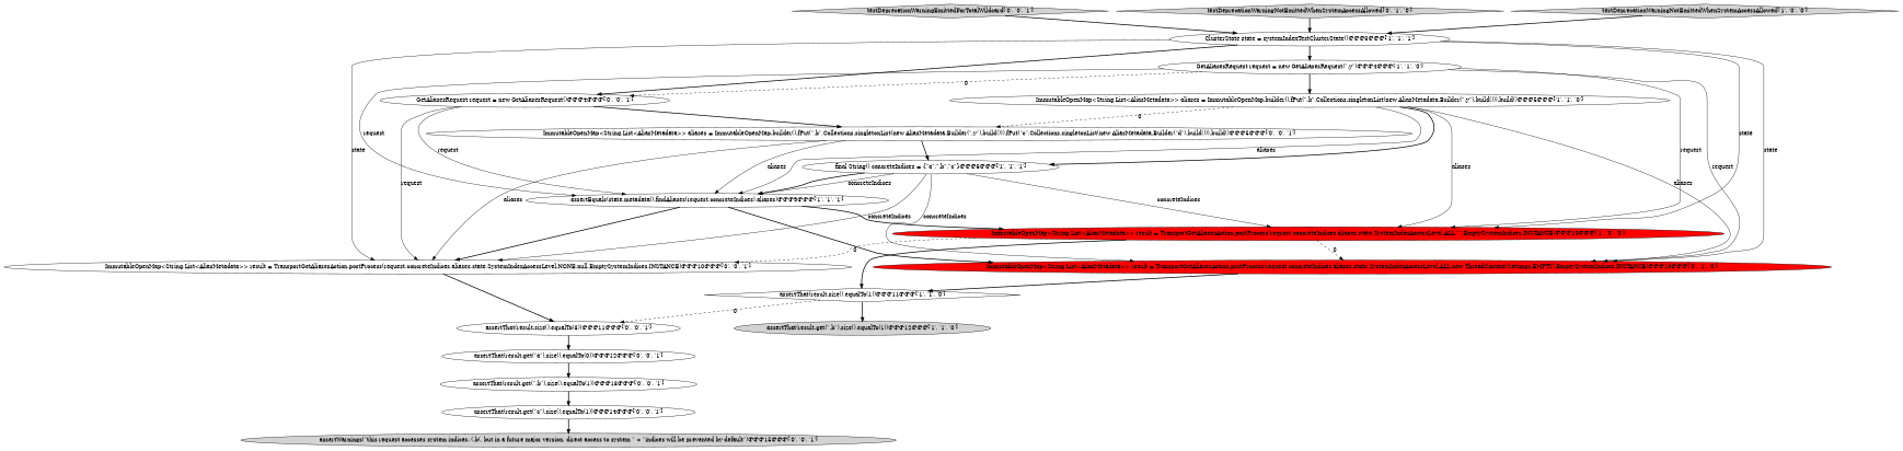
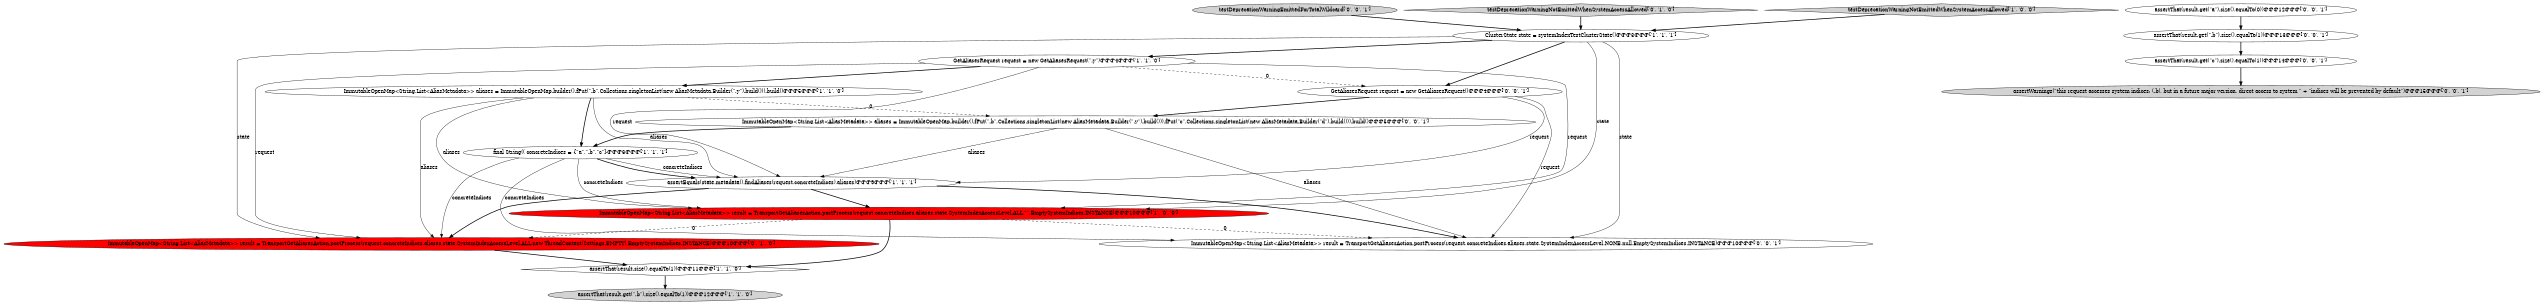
  digraph {
    node [fillcolor=white shape=ellipse style=filled]
    edge [style=bold]
-   n1 [fillcolor=lightgray label="testDeprecationWarningEmittedForTotalWildcard['0', '0', '1']" shape=diamond]
+   n1 [fillcolor=lightgray label="testDeprecationWarningEmittedForTotalWildcard['0', '0', '1']"]
    n2 [label="ClusterState state = systemIndexTestClusterState()@@@3@@@['1', '1', '1']"]
    n3 [label="ImmutableOpenMap<String,List<AliasMetadata>> result = TransportGetAliasesAction.postProcess(request,concreteIndices,aliases,state,SystemIndexAccessLevel.NONE,null,EmptySystemIndices.INSTANCE)@@@10@@@['0', '0', '1']"]
    n4 [fillcolor=red label="ImmutableOpenMap<String,List<AliasMetadata>> result = TransportGetAliasesAction.postProcess(request,concreteIndices,aliases,state,SystemIndexAccessLevel.ALL,\"\",EmptySystemIndices.INSTANCE)@@@10@@@['1', '0', '0']"]
    n5 [fillcolor=red label="ImmutableOpenMap<String,List<AliasMetadata>> result = TransportGetAliasesAction.postProcess(request,concreteIndices,aliases,state,SystemIndexAccessLevel.ALL,new ThreadContext(Settings.EMPTY),EmptySystemIndices.INSTANCE)@@@10@@@['0', '1', '0']"]
    n6 [label="GetAliasesRequest request = new GetAliasesRequest()@@@4@@@['0', '0', '1']"]
    n7 [label="GetAliasesRequest request = new GetAliasesRequest(\".y\")@@@4@@@['1', '1', '0']"]
-   n8 [label="assertThat(result.size(),equalTo(3))@@@11@@@['0', '0', '1']"]
    n9 [label="assertThat(result.get(\"a\").size(),equalTo(0))@@@12@@@['0', '0', '1']"]
    n10 [label="assertThat(result.get(\"c\").size(),equalTo(1))@@@14@@@['0', '0', '1']"]
    n11 [fillcolor=lightgray label="assertWarnings(\"this request accesses system indices: (.b(, but in a future major version, direct access to system \" + \"indices will be prevented by default\")@@@15@@@['0', '0', '1']"]
    n12 [fillcolor=lightgray label="assertThat(result.get(\".b\").size(),equalTo(1))@@@12@@@['1', '1', '0']"]
    n13 [label="assertThat(result.get(\".b\").size(),equalTo(1))@@@13@@@['0', '0', '1']"]
    n14 [label="assertThat(result.size(),equalTo(1))@@@11@@@['1', '1', '0']" shape=diamond]
    n15 [label="assertEquals(state.metadata().findAliases(request,concreteIndices),aliases)@@@9@@@['1', '1', '1']"]
    n16 [fillcolor=lightgray label="testDeprecationWarningNotEmittedWhenSystemAccessAllowed['0', '1', '0']" shape=diamond]
    n17 [label="ImmutableOpenMap<String,List<AliasMetadata>> aliases = ImmutableOpenMap.builder().fPut(\".b\",Collections.singletonList(new AliasMetadata.Builder(\".y\").build())).fPut(\"c\",Collections.singletonList(new AliasMetadata.Builder(\"d\").build())).build()@@@5@@@['0', '0', '1']"]
    n18 [label="ImmutableOpenMap<String,List<AliasMetadata>> aliases = ImmutableOpenMap.builder().fPut(\".b\",Collections.singletonList(new AliasMetadata.Builder(\".y\").build())).build()@@@5@@@['1', '1', '0']"]
    n19 [fillcolor=lightgray label="testDeprecationWarningNotEmittedWhenSystemAccessAllowed['1', '0', '0']" shape=diamond]
    n20 [label="final String(( concreteIndices = {\"a\",\".b\",\"c\"}@@@6@@@['1', '1', '1']"]
    n1 -> n2
    n2 -> n3 [label=state style=solid]
    n2 -> n4 [label=state style=solid]
    n2 -> n5 [label=state style=solid]
    n2 -> n6
    n2 -> n7
-   n3 -> n8
    n4 -> n3 [label=0 style=dashed]
    n4 -> n5 [label=0 style=dashed]
    n4 -> n14
    n5 -> n14
    n6 -> n3 [label=request style=solid]
    n6 -> n15 [label=request style=solid]
    n6 -> n17
    n7 -> n4 [label=request style=solid]
    n7 -> n5 [label=request style=solid]
    n7 -> n6 [label=0 style=dashed]
    n7 -> n15 [label=request style=solid]
    n7 -> n18
-   n8 -> n9
    n9 -> n13
    n10 -> n11
    n13 -> n10
-   n14 -> n8 [label=0 style=dashed]
    n14 -> n12
    n15 -> n3
    n15 -> n4
    n15 -> n5
    n16 -> n2
    n17 -> n3 [label=aliases style=solid]
    n17 -> n15 [label=aliases style=solid]
    n17 -> n20
    n18 -> n4 [label=aliases style=solid]
    n18 -> n5 [label=aliases style=solid]
    n18 -> n15 [label=aliases style=solid]
    n18 -> n17 [label=0 style=dashed]
    n18 -> n20
    n19 -> n2
    n20 -> n3 [label=concreteIndices style=solid]
    n20 -> n4 [label=concreteIndices style=solid]
    n20 -> n5 [label=concreteIndices style=solid]
    n20 -> n15
    n20 -> n15 [label=concreteIndices style=solid]
  }
